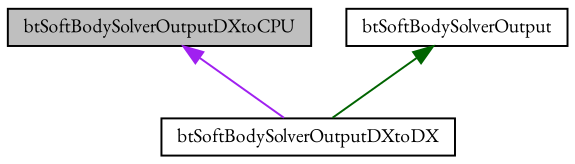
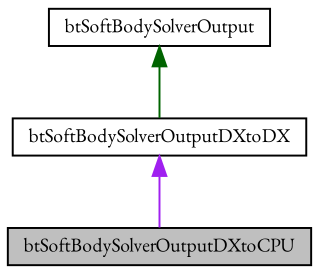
  digraph {
    fontname="EB Garamond"
    node [color=black fillcolor=white fontname="EB Garamond" fontsize=10 shape=record style=filled]
    edge [dir=back fontname="EB Garamond" fontsize=10 labelfontname=Helvetica labelfontsize=10 style=solid]
    n1 [fillcolor=grey75 fontcolor=black height=0.2 label=btSoftBodySolverOutputDXtoCPU width=0.4]
    n2 [height=0.2 label=btSoftBodySolverOutputDXtoDX width=0.4]
    n3 [height=0.2 label=btSoftBodySolverOutput width=0.4]
-   n1 -> n2 [color=purple]
+   n2 -> n1 [color=purple]
    n3 -> n2 [color=darkgreen]
  }
